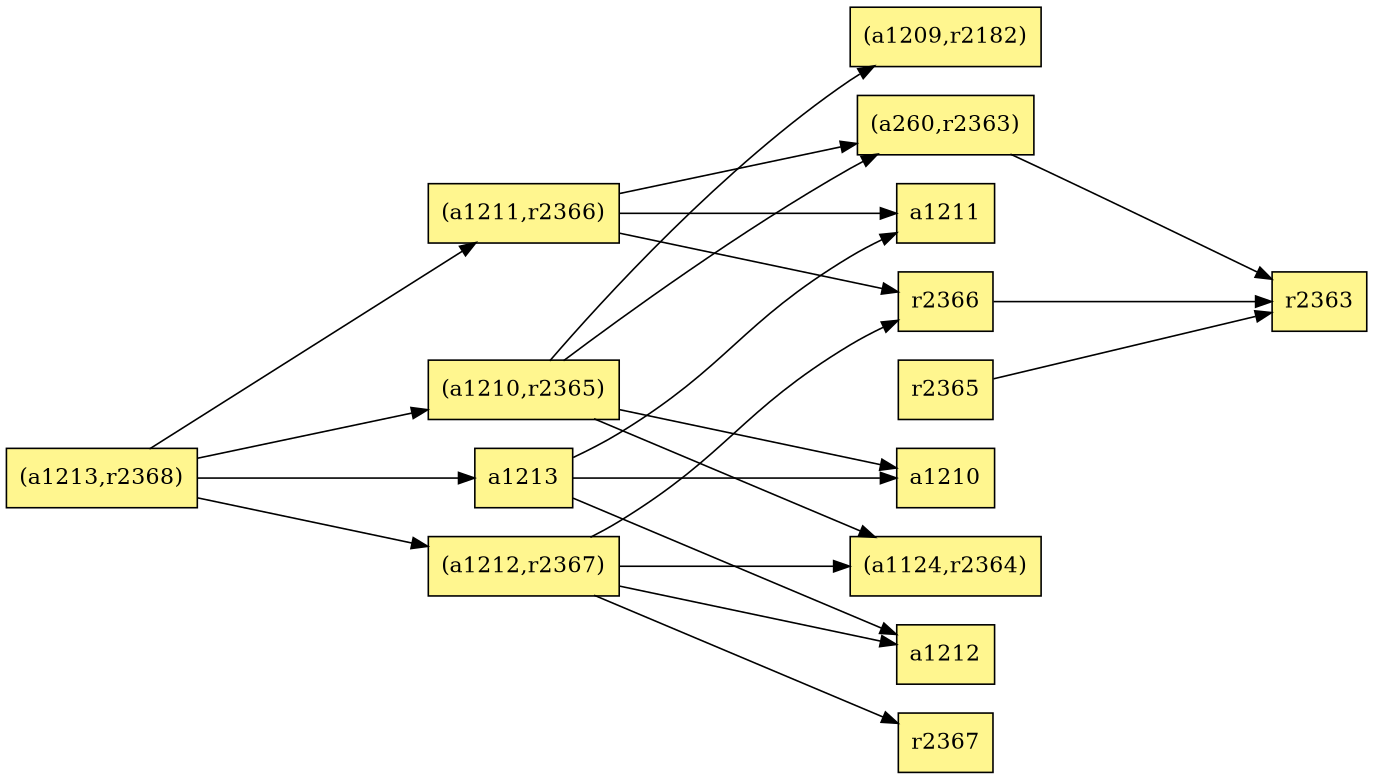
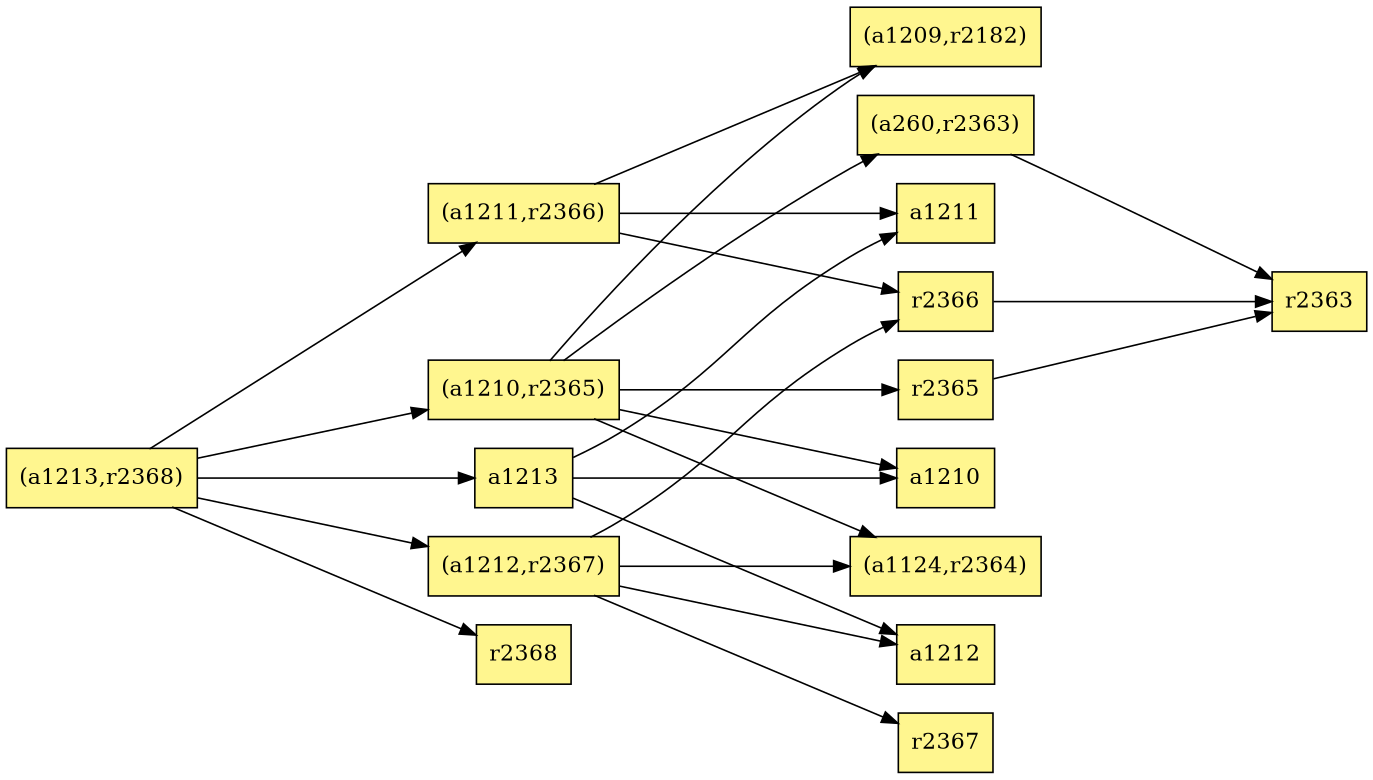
  digraph {
    rankdir=LR
    ranksep=2.0
    node [fillcolor=khaki1 shape=record style=filled]
    n1 [label="{(a1213,r2368)}"]
    n2 [label="{(a1211,r2366)}"]
    n3 [label="{(a1210,r2365)}"]
    n4 [label="{a1213}"]
    n5 [label="{(a1212,r2367)}"]
+   n6 [label="{r2368}"]
    n7 [label="{a1211}"]
    n8 [label="{r2366}"]
    n9 [label="{(a260,r2363)}"]
    n10 [label="{a1210}"]
    n11 [label="{(a1209,r2182)}"]
    n12 [label="{r2365}"]
    n13 [label="{(a1124,r2364)}"]
    n14 [label="{a1212}"]
    n15 [label="{r2367}"]
    n16 [label="{r2363}"]
    n1 -> n2
    n1 -> n3
    n1 -> n4
    n1 -> n5
+   n1 -> n6
    n2 -> n7
    n2 -> n8
-   n2 -> n9
+   n2 -> n11
    n3 -> n9
    n3 -> n10
    n3 -> n11
+   n3 -> n12
    n3 -> n13
    n4 -> n7
    n4 -> n10
    n4 -> n14
    n5 -> n8
    n5 -> n13
    n5 -> n14
    n5 -> n15
    n8 -> n16
    n9 -> n16
    n12 -> n16
  }
